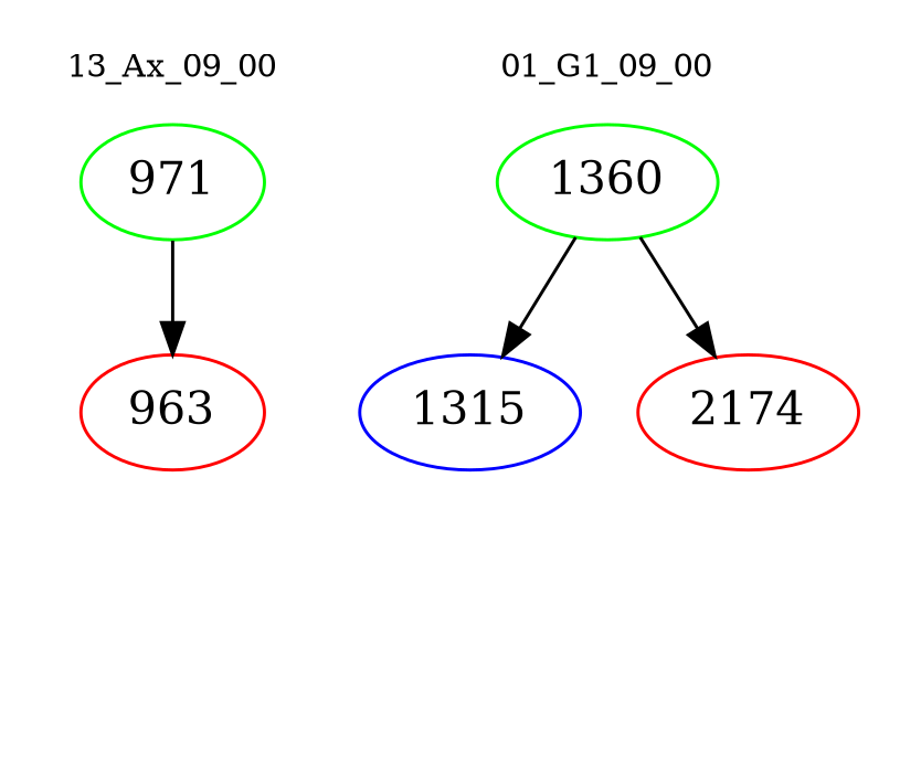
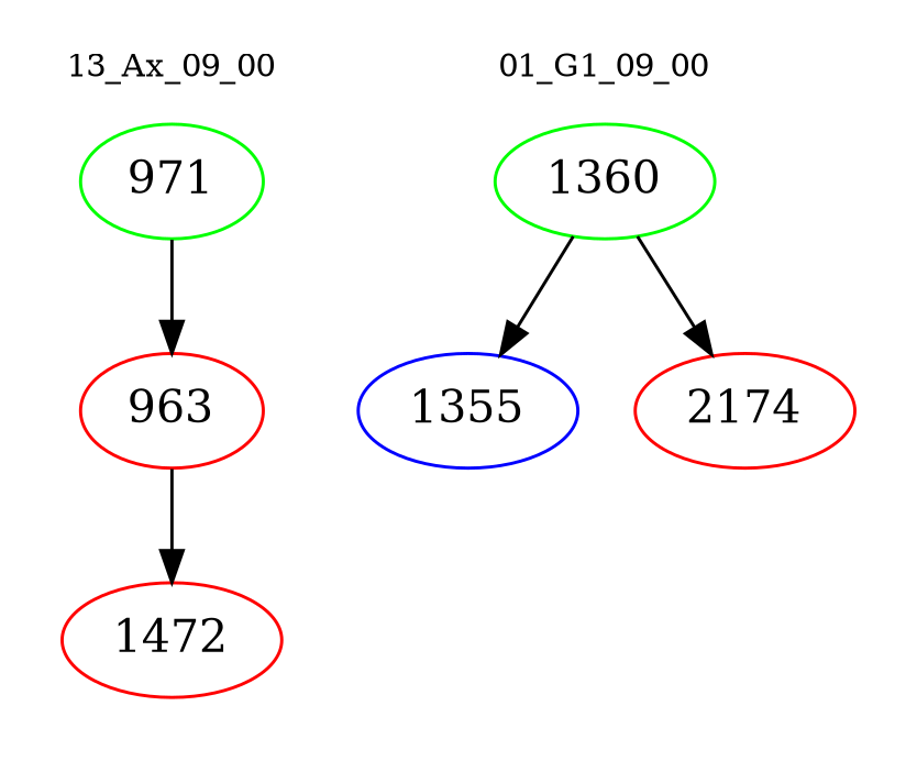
  digraph {
    fontname="DejaVu Serif"
    node [color=red fontname="DejaVu Serif"]
    edge [color=black fontname="DejaVu Serif"]
    n1 [color=green label=971]
    n2 [label=963]
+   n3 [label=1472]
    n4 [color=green label=1360]
-   n5 [color=blue label=1315]
+   n5 [color=blue label=1355]
    n6 [label=2174]
    subgraph cluster_1 {
      color=white
      fontsize=10
      label="13_Ax_09_00"
      n1
      n2
+     n3
    }
    subgraph cluster_2 {
      color=white
      fontsize=10
      label="01_G1_09_00"
      n4
      n5
      n6
    }
    n1 -> n2
+   n2 -> n3
    n4 -> n5
    n4 -> n6
  }
